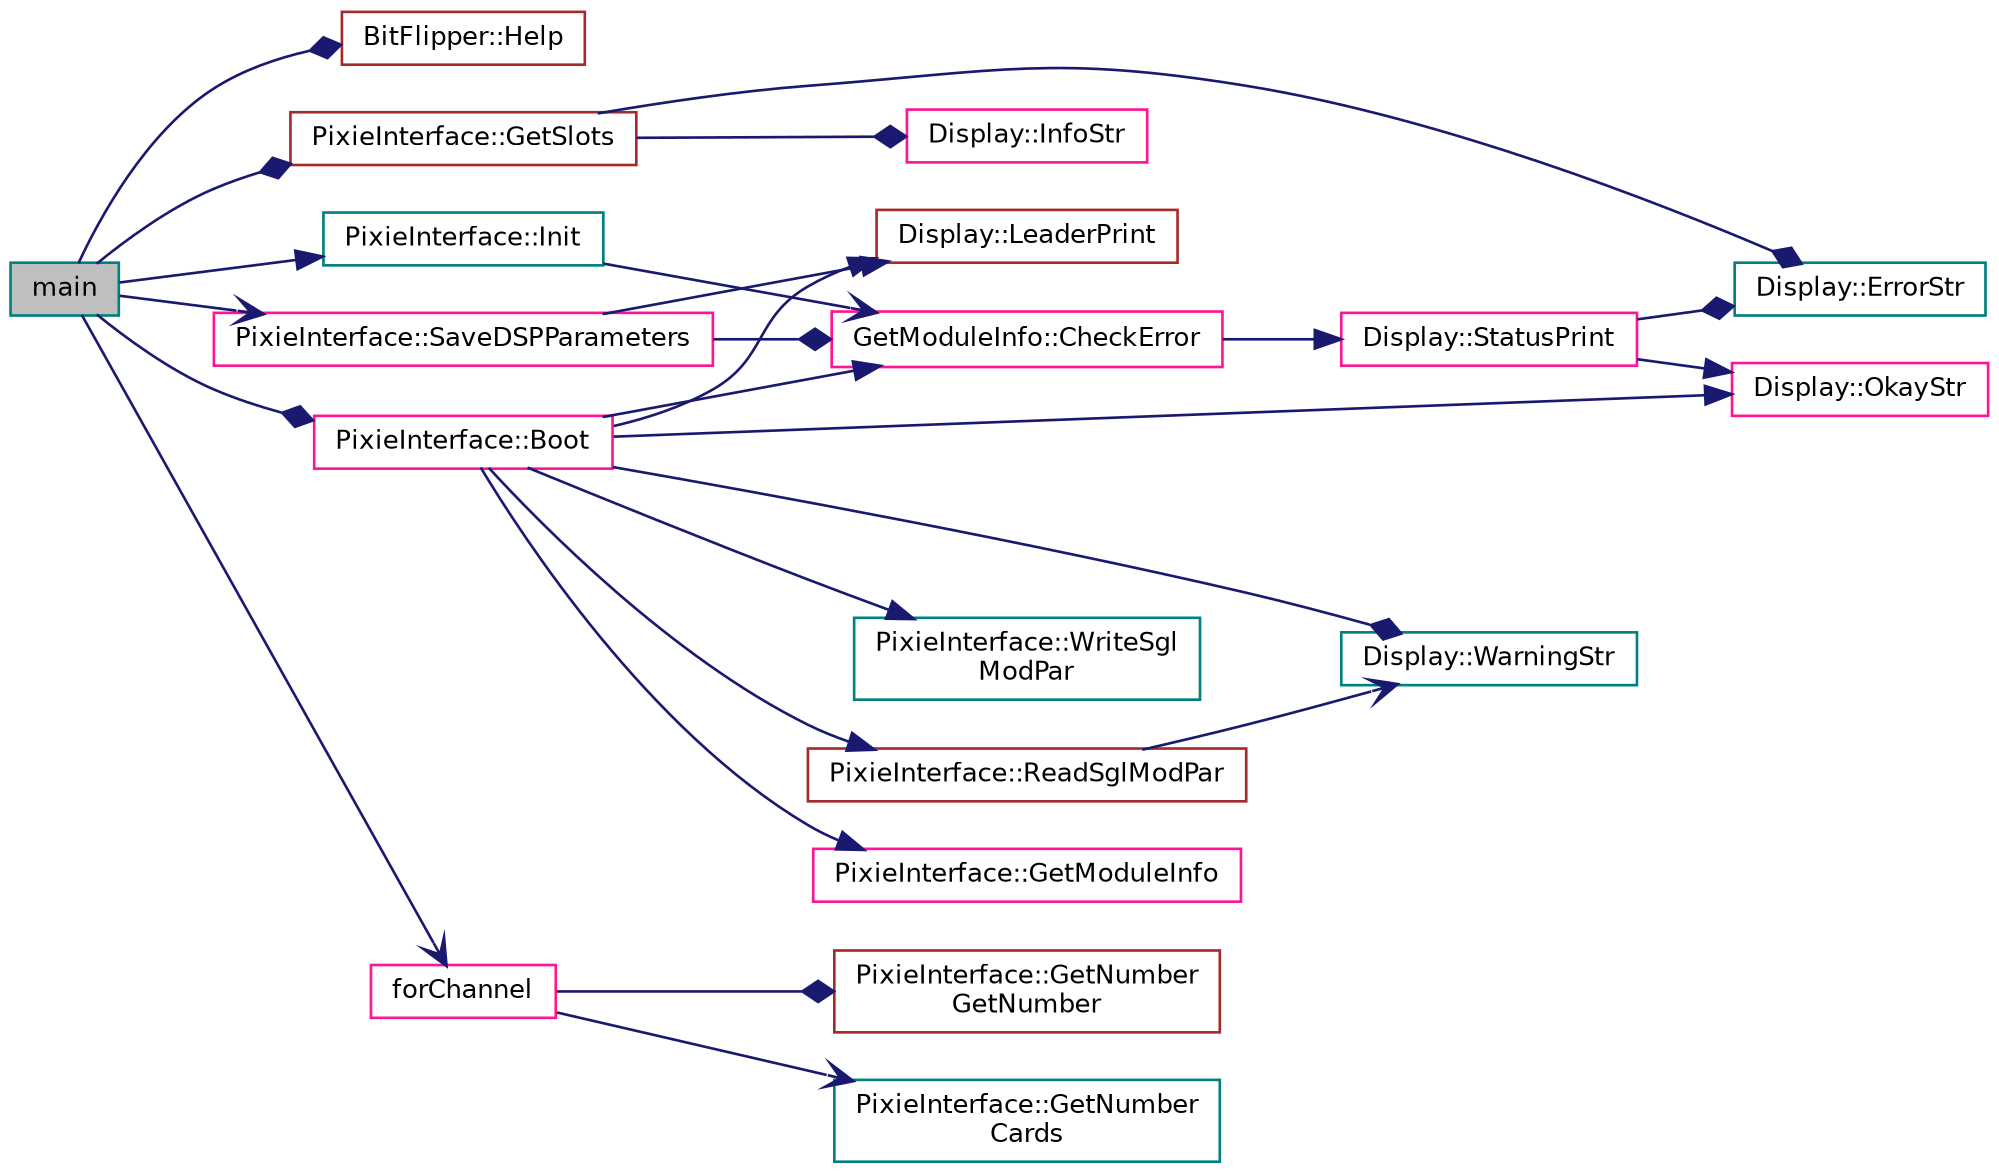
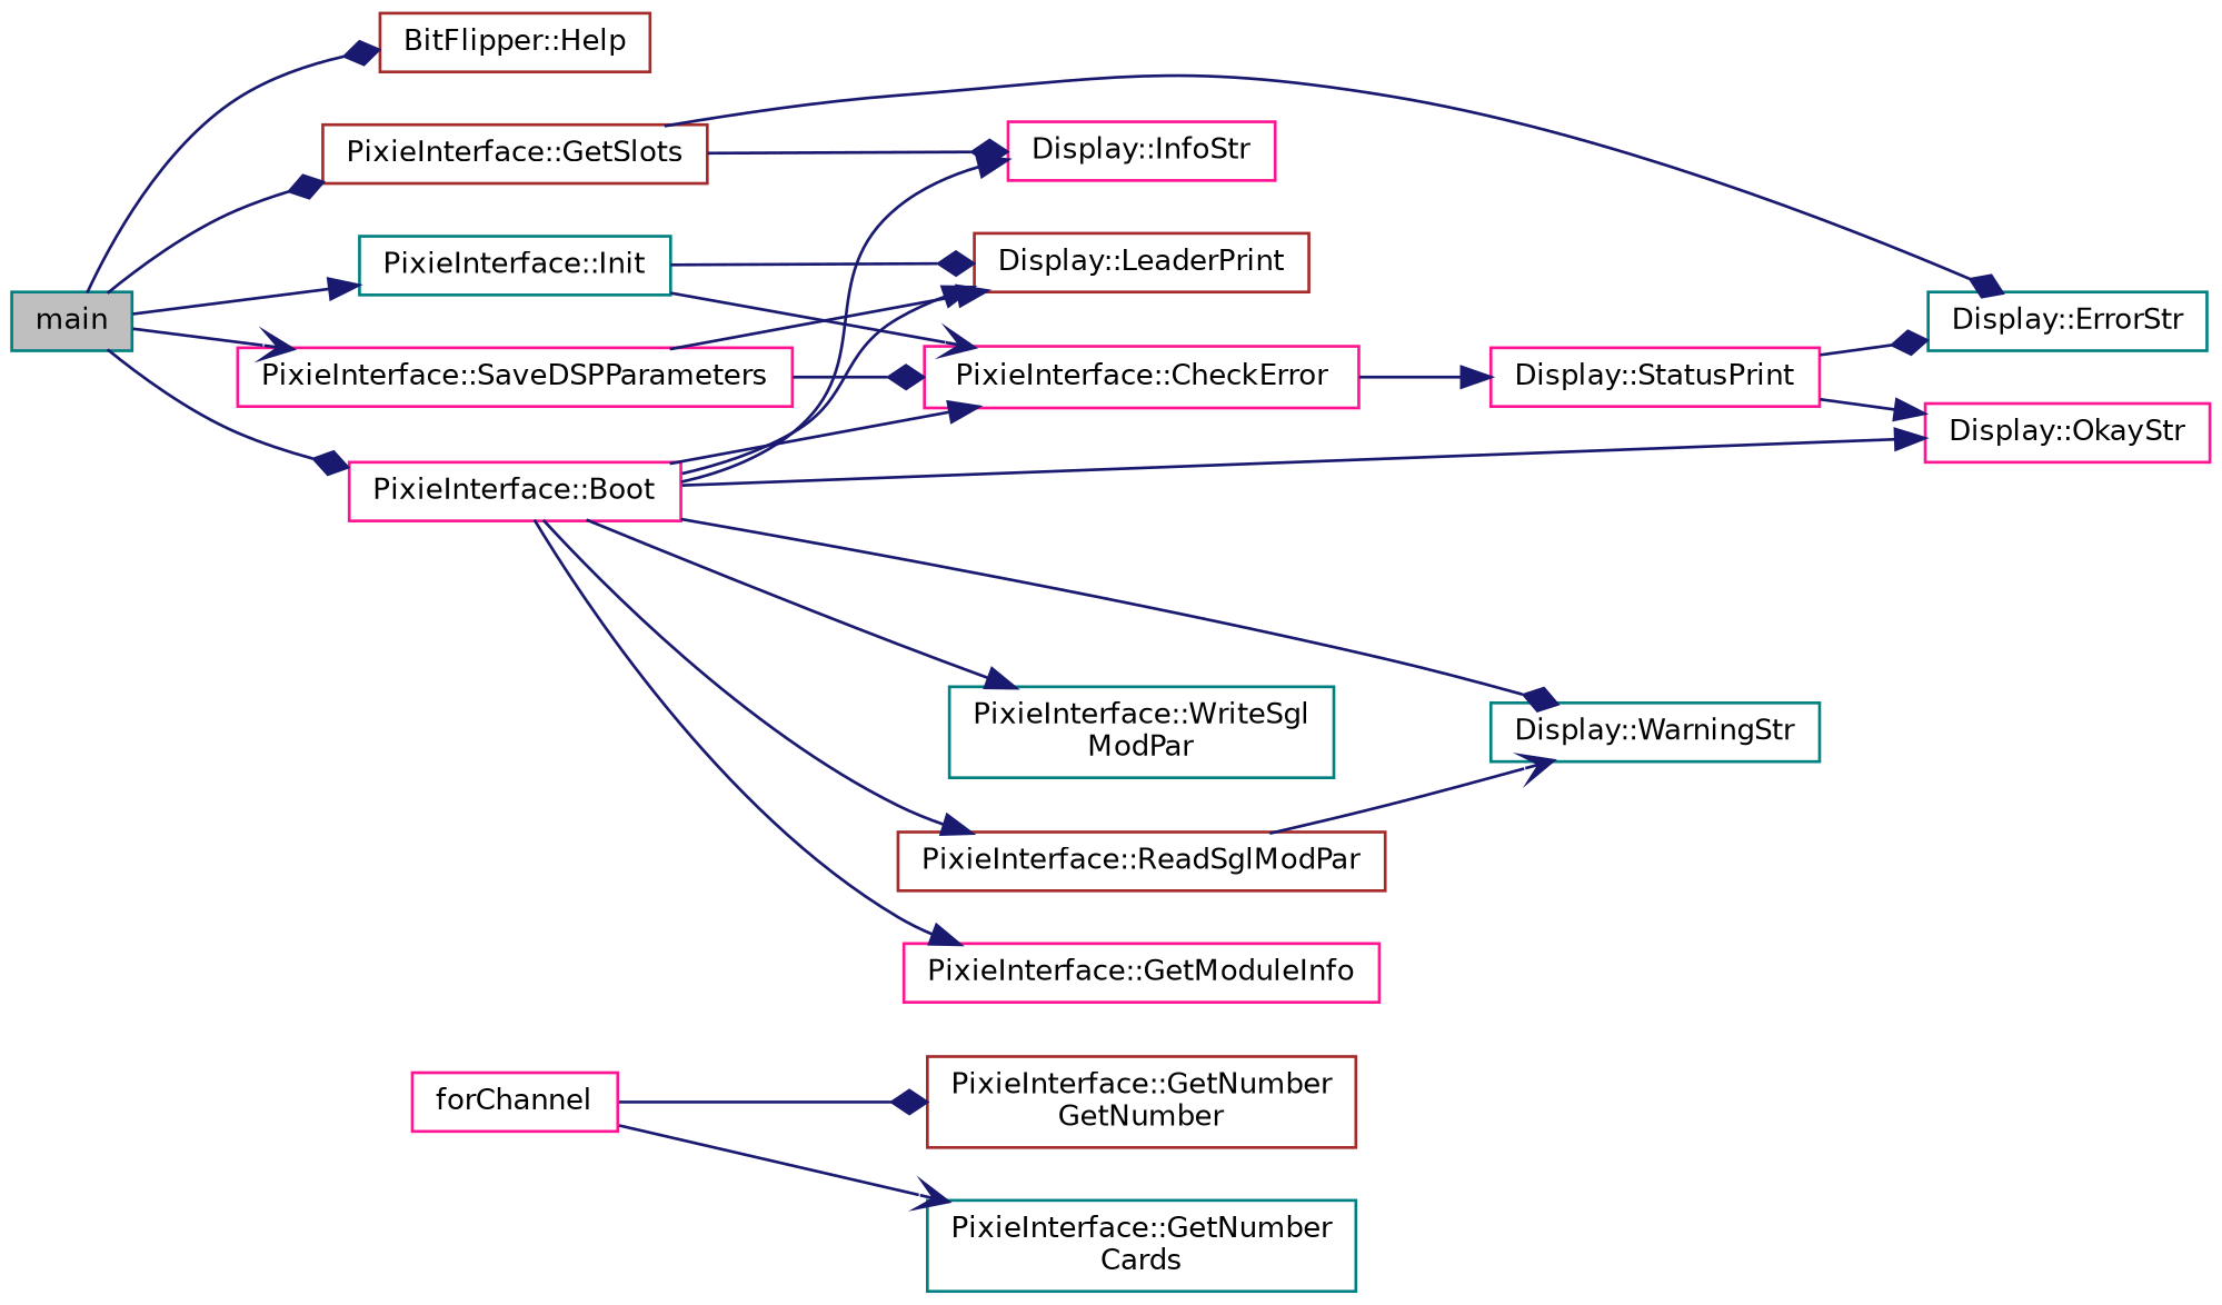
  digraph {
    rankdir=LR
    node [color=deeppink fillcolor=white fontname=Helvetica fontsize=10 shape=record style=filled]
    edge [arrowhead=normal color=midnightblue fontname=Helvetica fontsize=10 labelfontname=Helvetica labelfontsize=10 style=solid]
    n1 [color=teal fillcolor=grey75 fontcolor=black height=0.2 label=main width=0.4]
    n2 [color=brown height=0.2 label="BitFlipper::Help" width=0.4]
    n3 [color=brown height=0.2 label="PixieInterface::GetSlots" width=0.4]
    n4 [color=teal height=0.2 label="PixieInterface::Init" width=0.4]
    n5 [height=0.2 label="PixieInterface::Boot" width=0.4]
    n6 [height=0.2 label=forChannel width=0.4]
    n7 [height=0.2 label="PixieInterface::SaveDSPParameters" width=0.4]
    n8 [color=teal height=0.2 label="Display::ErrorStr" width=0.4]
    n9 [height=0.2 label="Display::InfoStr" width=0.4]
    n10 [color=brown height=0.2 label="Display::LeaderPrint" width=0.4]
-   n11 [height=0.2 label="GetModuleInfo::CheckError" width=0.4]
+   n11 [height=0.2 label="PixieInterface::CheckError" width=0.4]
    n12 [height=0.2 label="Display::OkayStr" width=0.4]
    n13 [height=0.2 label="PixieInterface::GetModuleInfo" width=0.4]
    n14 [color=brown height=0.2 label="PixieInterface::ReadSglModPar" width=0.4]
    n15 [color=teal height=0.2 label="Display::WarningStr" width=0.4]
    n16 [color=teal height=0.2 label="PixieInterface::WriteSgl\lModPar" width=0.4]
    n17 [color=teal height=0.2 label="PixieInterface::GetNumber\lCards" width=0.4]
    n18 [color=brown height=0.2 label="PixieInterface::GetNumber\lGetNumber" width=0.4]
    n19 [height=0.2 label="Display::StatusPrint" width=0.4]
    n1 -> n2 [arrowhead=diamond]
    n1 -> n3 [arrowhead=diamond]
    n1 -> n4
    n1 -> n5 [arrowhead=diamond]
-   n1 -> n6 [arrowhead=vee]
    n1 -> n7 [arrowhead=vee]
    n3 -> n8 [arrowhead=diamond]
    n3 -> n9 [arrowhead=diamond]
+   n4 -> n10 [arrowhead=diamond]
    n4 -> n11 [arrowhead=vee]
+   n5 -> n9
    n5 -> n10
    n5 -> n11
    n5 -> n12
    n5 -> n13
    n5 -> n14
    n5 -> n15 [arrowhead=diamond]
    n5 -> n16
    n6 -> n17 [arrowhead=vee]
    n6 -> n18 [arrowhead=diamond]
    n7 -> n10
    n7 -> n11 [arrowhead=diamond]
    n11 -> n19
    n14 -> n15 [arrowhead=vee]
    n19 -> n8 [arrowhead=diamond]
    n19 -> n12
  }
